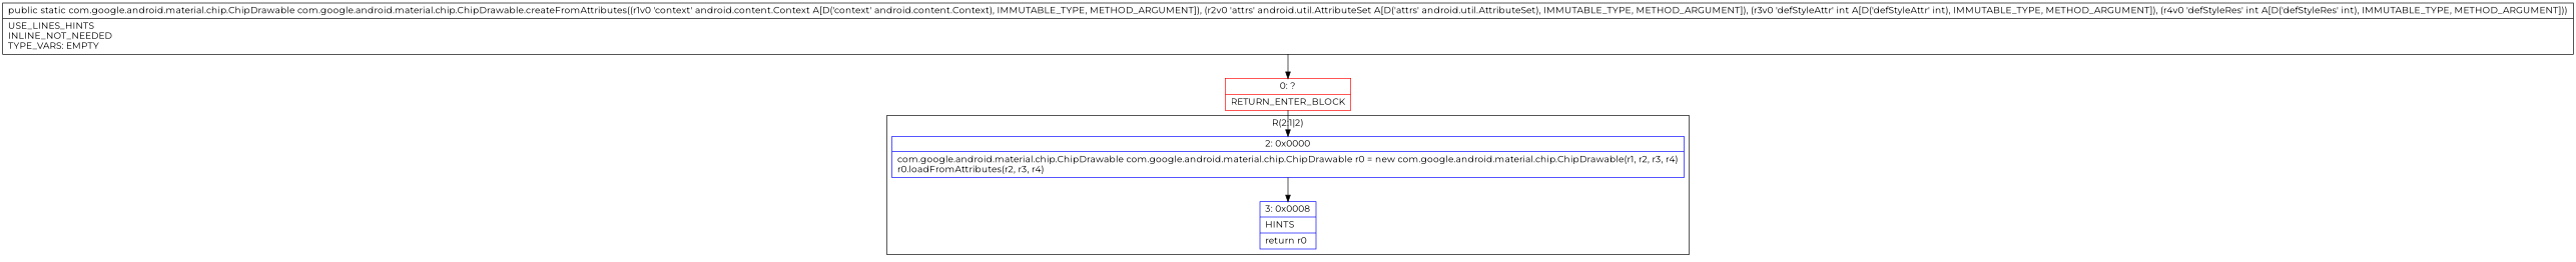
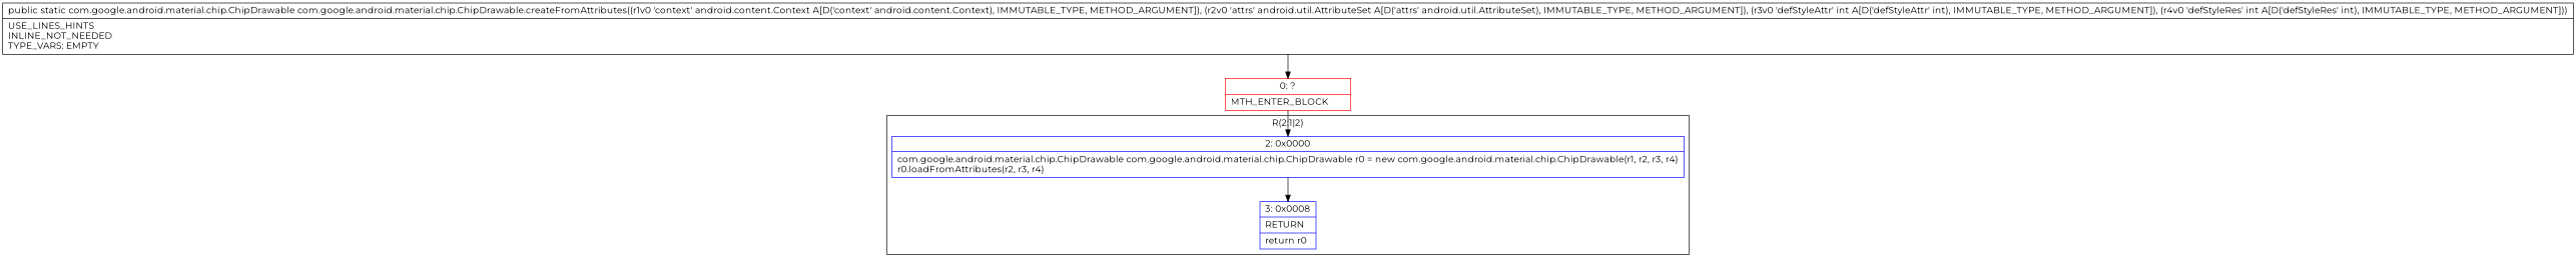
  digraph {
    fontname=Montserrat
    node [color=blue fontname=Montserrat shape=record]
    edge [fontname=Montserrat]
    n1 [label="{2\:\ 0x0000|com.google.android.material.chip.ChipDrawable com.google.android.material.chip.ChipDrawable r0 = new com.google.android.material.chip.ChipDrawable(r1, r2, r3, r4)\lr0.loadFromAttributes(r2, r3, r4)\l}"]
-   n2 [label="{3\:\ 0x0008|HINTS\l|return r0\l}"]
-   n3 [color=red label="{0\:\ ?|RETURN_ENTER_BLOCK\l}"]
+   n2 [label="{3\:\ 0x0008|RETURN\l|return r0\l}"]
+   n3 [color=red label="{0\:\ ?|MTH_ENTER_BLOCK\l}"]
    n4 [label="{public static com.google.android.material.chip.ChipDrawable com.google.android.material.chip.ChipDrawable.createFromAttributes((r1v0 'context' android.content.Context A[D('context' android.content.Context), IMMUTABLE_TYPE, METHOD_ARGUMENT]), (r2v0 'attrs' android.util.AttributeSet A[D('attrs' android.util.AttributeSet), IMMUTABLE_TYPE, METHOD_ARGUMENT]), (r3v0 'defStyleAttr' int A[D('defStyleAttr' int), IMMUTABLE_TYPE, METHOD_ARGUMENT]), (r4v0 'defStyleRes' int A[D('defStyleRes' int), IMMUTABLE_TYPE, METHOD_ARGUMENT]))  | USE_LINES_HINTS\lINLINE_NOT_NEEDED\lTYPE_VARS: EMPTY\l}" color=""]
    subgraph cluster_1 {
      label="R(2:1|2)"
      n1
      n2
    }
    n1 -> n2
    n3 -> n1
    n4 -> n3
  }
